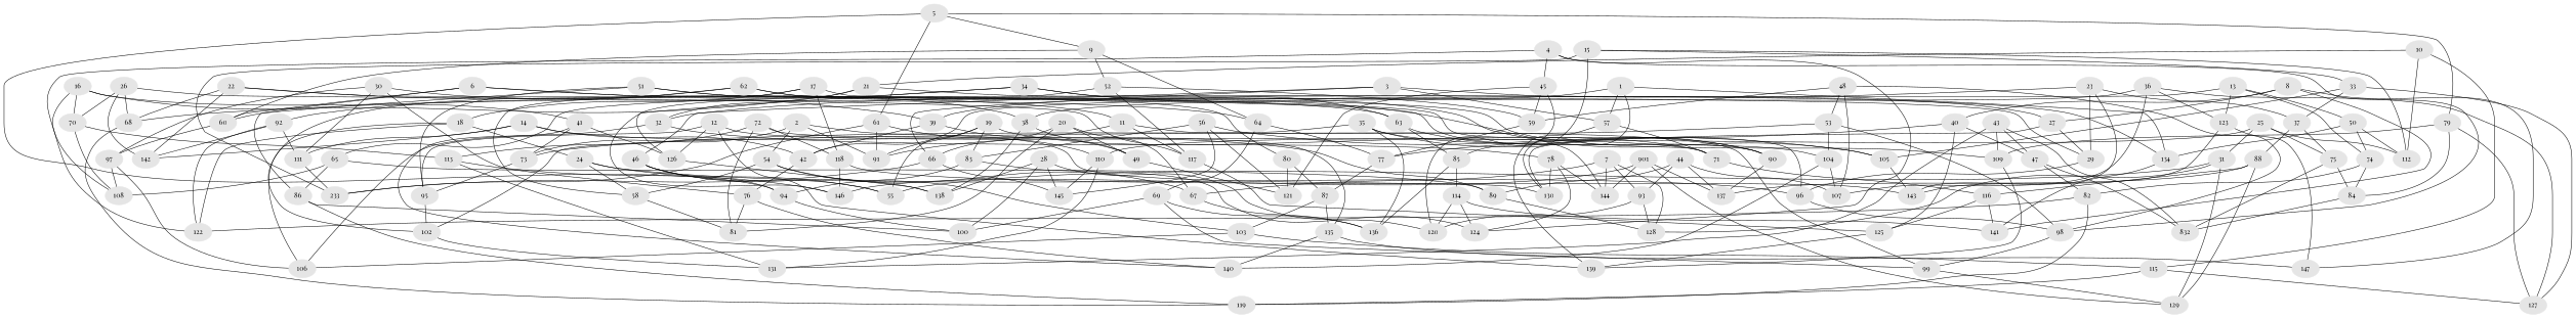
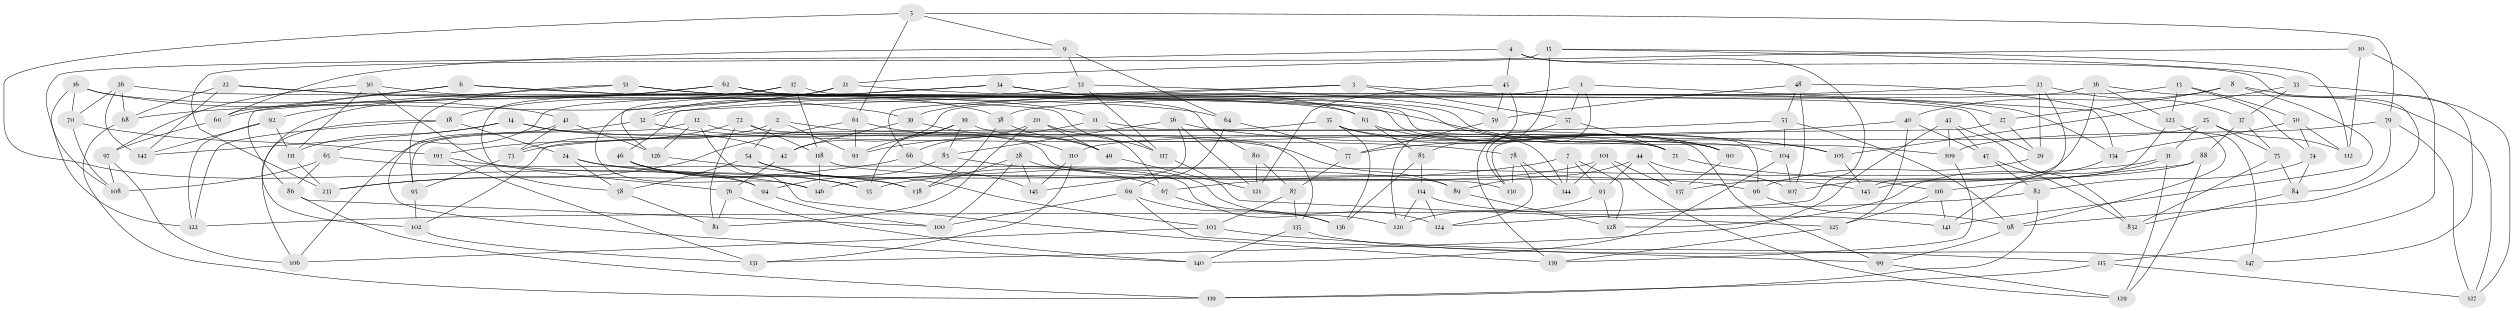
  graph {
    fontname="Playfair Display"
    node [color=gray90 fontname="Playfair Display" style=filled]
    edge [fontname="Playfair Display"]
    1
    39
    57
    130
    134
    42
    49
    71
    139
    141
    2
    54
    73
    91
    67
    58
    103
    95
    3
    27
    46
    66
    29
    94
    55
    138
    n27 [label=233]
    145
    4
    45
    98
    108
    124
    59
    120
    121
    99
    5
    9
    61
    79
    60
    52
    64
    110
    127
    109
    84
    100
    6
    11
    86
    90
    117
    97
    119
    137
    7
    93
    128
    144
    136
    8
    40
    147
    47
    77
    125
    146
    69
    10
    21
    112
    115
    32
    68
    129
    12
    126
    116
    102
    13
    50
    74
    123
    76
    82
    143
    14
    89
    111
    142
    15
    33
    85
    37
    105
    114
    16
    38
    41
    70
    122
    140
-   113
+   113 [label=193]
    17
    18
    118
    24
    106
    96
    81
    19
    83
    20
    78
    22
    63
    23
    75
    88
    25
    31
    n124 [label=832]
    131
    26
    28
    30
    34
    65
    35
    104
    107
    36
    87
    43
    44
    48
    53
    51
    80
    56
    62
    92
    72
    135
-   101 [label=901]
+   101
    1 -- 39
    1 -- 57
    1 -- 130
    1 -- 134
    39 -- 42
    39 -- 49
    57 -- 71
    57 -- 139
    134 -- 141
    42 -- 76
    49 -- 121
    71 -- 116
    2 -- 130
    2 -- 54
    2 -- 73
    2 -- 91
    54 -- 67
    54 -- 58
    54 -- 103
    73 -- 95
    67 -- 136
    58 -- 81
    103 -- 115
    103 -- 106
    95 -- 102
    3 -- 57
    3 -- 27
    3 -- 46
    3 -- 66
    27 -- 130
    27 -- 29
    46 -- 94
    46 -- 55
    46 -- 138
    66 -- n27
    66 -- 145
    29 -- 96
    94 -- 100
    4 -- 45
    4 -- 98
    4 -- 108
    4 -- 124
    45 -- 59
    45 -- 120
    45 -- 121
    98 -- 99
    59 -- 77
    99 -- 129
    5 -- 94
    5 -- 9
    5 -- 61
    5 -- 79
    9 -- 60
    9 -- 52
    9 -- 64
    61 -- 91
    61 -- n27
    61 -- 110
    79 -- 127
    79 -- 109
    79 -- 84
    60 -- 97
    52 -- 59
    52 -- 117
    52 -- 146
    64 -- 77
    64 -- 69
    110 -- 145
    110 -- 131
    109 -- 139
    84 -- n124
    6 -- 60
    6 -- 11
    6 -- 86
    6 -- 90
    11 -- 91
    11 -- 99
    11 -- 117
    86 -- 100
    86 -- 119
    90 -- 137
    117 -- 125
    97 -- 108
    97 -- 106
    7 -- 67
    7 -- 93
    7 -- 128
    7 -- 144
    93 -- 120
    93 -- 128
    8 -- 141
    8 -- 27
    8 -- 40
    8 -- 147
    40 -- 47
    40 -- 77
    40 -- 125
    47 -- 82
    47 -- n124
    77 -- 87
    125 -- 139
    69 -- 99
    69 -- 100
    69 -- 136
    10 -- 21
    10 -- 112
    10 -- 115
    21 -- 134
    21 -- 32
    21 -- 68
    115 -- 127
    115 -- 119
    32 -- 106
    32 -- 78
    68 -- 119
    12 -- 71
    12 -- 139
    12 -- 95
    12 -- 126
    126 -- 138
    116 -- 141
    116 -- 125
    102 -- 131
    13 -- 42
    13 -- 50
    13 -- 74
    13 -- 123
    50 -- 134
    50 -- 112
    50 -- 74
    74 -- 84
    74 -- 82
    123 -- 147
    123 -- 143
    76 -- 140
    76 -- 81
    82 -- 119
    82 -- 122
    14 -- 42
    14 -- 89
    14 -- 111
    14 -- 142
    89 -- 128
    111 -- n27
    15 -- n27
    15 -- 112
    15 -- 33
    15 -- 85
    33 -- 127
    33 -- 37
    33 -- 105
    85 -- 136
    85 -- 114
    37 -- 75
    37 -- 88
    105 -- 143
    114 -- 141
    114 -- 124
    114 -- 120
    16 -- 38
    16 -- 41
    16 -- 70
    16 -- 122
    38 -- 49
    38 -- 138
    41 -- 73
    41 -- 126
    41 -- 140
    70 -- 108
    70 -- 113
    113 -- 146
    113 -- 131
    17 -- 58
    17 -- 29
    17 -- 18
    17 -- 118
    18 -- 122
    18 -- 24
    18 -- 106
    118 -- 146
    118 -- 143
    24 -- 58
    24 -- 55
    24 -- 96
    96 -- 98
    19 -- 71
    19 -- 91
    19 -- 55
    19 -- 83
    83 -- 94
    83 -- 120
    20 -- 49
    20 -- 67
    20 -- 66
    20 -- 81
    78 -- 130
    78 -- 124
    78 -- 144
    22 -- 39
    22 -- 68
    22 -- 142
    22 -- 63
    63 -- 90
    63 -- 85
    23 -- 29
    23 -- 32
    23 -- 143
    23 -- 37
    75 -- 84
    75 -- n124
    88 -- 137
    88 -- 129
    88 -- 116
    25 -- 110
    25 -- 112
    25 -- 75
    25 -- 31
    31 -- 55
    31 -- 128
    31 -- 129
    26 -- 117
    26 -- 68
    26 -- 142
    26 -- 70
    28 -- 138
    28 -- 145
    28 -- 124
    28 -- 100
    30 -- 64
    30 -- 97
    30 -- 76
    30 -- 111
    34 -- 144
    34 -- 126
    34 -- 63
    34 -- 65
    65 -- 108
    65 -- 86
    65 -- 89
    35 -- 90
    35 -- 136
    35 -- 102
    35 -- 104
    104 -- 140
    104 -- 107
    36 -- 127
    36 -- 123
    36 -- 38
    36 -- 107
    87 -- 103
    87 -- 135
    43 -- 109
    43 -- 47
    43 -- n124
    43 -- 131
    44 -- 137
    44 -- 93
    44 -- 89
    44 -- 107
    48 -- 98
    48 -- 59
    48 -- 107
    48 -- 53
    53 -- 73
    53 -- 98
    53 -- 104
    51 -- 95
    51 -- 60
    51 -- 96
    51 -- 80
    80 -- 121
    80 -- 87
    56 -- 145
    56 -- 121
    56 -- 105
    56 -- 83
    62 -- 109
    62 -- 102
    62 -- 105
    62 -- 92
    92 -- 111
    92 -- 142
    92 -- 122
    72 -- 113
    72 -- 118
    72 -- 81
    72 -- 135
    135 -- 147
    135 -- 140
    101 -- 137
    101 -- 144
    101 -- 146
    101 -- 129
  }
